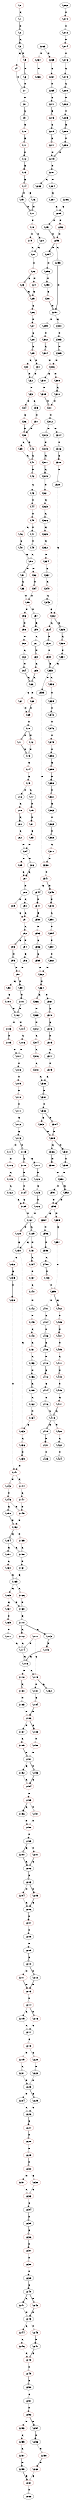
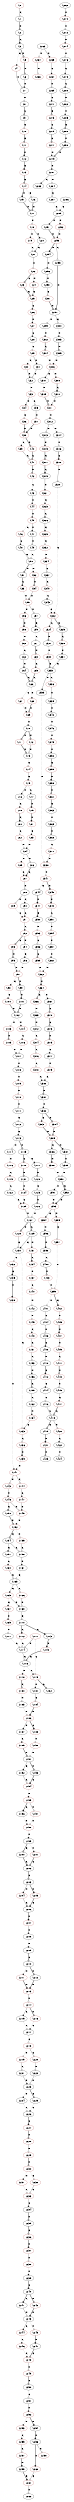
  strict digraph {
    node [color=brown]
    edge [arrowhead=odot style=dotted]
    S1 [color=black]
    S0
    S2 [color=black]
    S3 [color=black]
    S4
    S5
    S7 [color=black]
    S6 [color=black]
    S8 [color=black]
    S9 [color=black]
    S10
    S11
    S12 [color=black]
    S13
    S14
    S15 [color=black]
    S16 [color=black]
    S17 [color=black]
    S18
    S19
    S20 [color=black]
    S21 [color=black]
    S22
    S23
    S24
    S25
    S26
    S27
    S28 [color=black]
    S29
    S30
    S31 [color=black]
    S32 [color=black]
    S33
    S34
    S35 [color=black]
    S36
    S37
    S38
    S39
    S40
    S41
    S42
    S43 [color=black]
    S44
    S45
    S46
    S47 [color=black]
    S48 [color=black]
    S49 [color=black]
    S50 [color=black]
    S51 [color=black]
    S52
    S53
    S54
    S55
    S56
    S57 [color=black]
    S58
    S59 [color=black]
    S60
    S61 [color=black]
    S62 [color=black]
    S63
    S64 [color=black]
    S65
    S66 [color=black]
    S67
    S68
    S69
    S70 [color=black]
    S71
    S72
    S73 [color=black]
    S74
    S75
    S76 [color=black]
    S77 [color=black]
    S78
    S79
    S80 [color=black]
    S81
    S82
    S83
    S84 [color=black]
    S85
    S86 [color=black]
    S87
    S88 [color=black]
    S89
    S90 [color=black]
    S91
    S92
    S93
    S94 [color=black]
    S95 [color=black]
    S96 [color=black]
    S97
    S98
    S99 [color=black]
    S100
    S101 [color=black]
    S102 [color=black]
    S103
    S104
    S105
    S106
    S107 [color=black]
    S108 [color=black]
    S109
    S110
    S111 [color=black]
    S112 [color=black]
    S113 [color=black]
    S114 [color=black]
    S115 [color=black]
    S116
    S117 [color=black]
    S118
    S119
    S120 [color=black]
    S121 [color=black]
    S122 [color=black]
    S123 [color=black]
    S124
    S125
    S126 [color=black]
    S127 [color=black]
    S128
    S129 [color=black]
    S130 [color=black]
    S131
    S132
    S133
    S134
    S135 [color=black]
    S136
    S137
    S138
    S139
    S140
    S141
    S142 [color=black]
    S143
    S144
    S145
    S146
    S147
    S148
    S149
    S150 [color=black]
    S151
    S152
    S153 [color=black]
    S154 [color=black]
    S155
    S156 [color=black]
    S157 [color=black]
    S158 [color=black]
    S159 [color=black]
    S160
    S161 [color=black]
    S162 [color=black]
    S163 [color=black]
    S164
    S165
    S166
    S167
    S168 [color=black]
    S169
    S170 [color=black]
    S171 [color=black]
    S172
    S173 [color=black]
    S174 [color=black]
    S175
    S176 [color=black]
    S178
    S179
    S177
    S180
    S181 [color=black]
    S182 [color=black]
    S183 [color=black]
    S184
    S186
    S187 [color=black]
    S188
    S189
    S190
    S191 [color=black]
    S192 [color=black]
    S193 [color=black]
    S194
    S195
    S196 [color=black]
    S197
    S198
    S199 [color=black]
    S200 [color=black]
    S201
    S202 [color=black]
    S203 [color=black]
    S204
    S205
    S206 [color=black]
    S207
    S208 [color=black]
    S209 [color=black]
    S210 [color=black]
    S211
    S212 [color=black]
    S213
    S214
    S215 [color=black]
    S216
    S217 [color=black]
    S218
    S219
    S220
    S221 [color=black]
    S222 [color=black]
    S223 [color=black]
    S224 [color=black]
    S225 [color=black]
    S226 [color=black]
    S227
    S228
    S229
    S230
    S231
    S232
    S233
    S234 [color=black]
    S235 [color=black]
    S236
    S237
    S238
    S239 [color=black]
    S240 [color=black]
    S241 [color=black]
    S242
    S243 [color=black]
    S244
    S245
    S246
    S247 [color=black]
    S248
    S249
    S250 [color=black]
    S251 [color=black]
    S252
    S253
    S254 [color=black]
    S255
    S256 [color=black]
    S257
    S258
    S259 [color=black]
    S260
    S261
    S262 [color=black]
    S263 [color=black]
    S264
    S265
    S266
    S267
    S269 [color=black]
    S268 [color=black]
    S270
    S271 [color=black]
    S272 [color=black]
    S273
    S274
    S275 [color=black]
    S276 [color=black]
    S277
    S278 [color=black]
    S279 [color=black]
    S280 [color=black]
    S281 [color=black]
    S282 [color=black]
    S283 [color=black]
    S284 [color=black]
    S285 [color=black]
    S287 [color=black]
    S288 [color=black]
    S286 [color=black]
    S289 [color=black]
    S290 [color=black]
    S291 [color=black]
    S292
    S293
    S294 [color=black]
    S295 [color=black]
    S296 [color=black]
    S297 [color=black]
    S298 [color=black]
    S299 [color=black]
    S300 [color=black]
    S301
    S302
    S303 [color=black]
    S304
    S305 [color=black]
    S306
    S307 [color=black]
    S308
    S309
    S310 [color=black]
    S311
    S312 [color=black]
    S313 [color=black]
    S314 [color=black]
    S315
    S316 [color=black]
    S317
    S318
    S319 [color=black]
    S320 [color=black]
    S321
    S322
    S323
    S324
    S325 [color=black]
    S326 [color=black]
    S327 [color=black]
    S328
    S329
    S330
    S331 [color=black]
    S332
    S333 [color=black]
    S334
    S335 [color=black]
    S336
    S337 [color=black]
    S338
    S339 [color=black]
    S340
    S341
    S342 [color=black]
    S343 [color=black]
    S344 [color=black]
    S345
    S346 [color=black]
    S347
    S348
    S349
    S350 [color=black]
    S351 [color=black]
    S352 [color=black]
    S353
    S354
    S355
    S356 [color=black]
    S357 [color=black]
    S358 [color=black]
    S359
    S360 [color=black]
    S361
    S362
    S363 [color=black]
    S364
    S365 [color=black]
    S366
    S367 [color=black]
    S368 [color=black]
    S369 [color=black]
    S370
    S371
    S372 [color=black]
    S373 [color=black]
    S374
    S375
    S376
    S377 [color=black]
    S378
    S379
    S380 [color=black]
    S381 [color=black]
    S382 [color=black]
    S383
    S384
    S385
    S386 [color=black]
    S387 [color=black]
    S388
    S389 [color=black]
    S390 [color=black]
    S391 [color=black]
    S392 [color=black]
    S393
    S394
    S395
    S396 [color=black]
    S397
    S398 [color=black]
    S399
    S400 [color=black]
    S401 [color=black]
    S402
    S403
    S404 [color=black]
    S405
    S406 [color=black]
    S407
    S408 [color=black]
    S409
    S410 [color=black]
    S411
    S412
    S413
    S414 [color=black]
    S415 [color=black]
    S416 [color=black]
    S417
    S418 [color=black]
    S419 [color=black]
    S420
    S421
    S422 [color=black]
    S423 [color=black]
    S424 [color=black]
    S1 -> S2 [label=T style=bold]
    S0 -> S1 [label=G style=solid]
    S2 -> S3 [arrowhead=dot label=G style=bold]
    S3 -> S4 [arrowhead=dot label=G]
    S3 -> S5 [label=A style=bold]
    S4 -> S7 [label=T style=solid]
    S5 -> S6 [label=T style=bold]
    S7 -> S8 [label=T]
    S6 -> S7 [arrowhead=dot label=A style=solid]
    S8 -> S9 [label=C style=bold]
    S9 -> S10 [label=G style=solid]
    S10 -> S11 [label=G style=bold]
    S11 -> S12 [arrowhead=dot label=T style=bold]
    S12 -> S13 [arrowhead=dot label=G style=bold]
    S13 -> S14 [label=G style=bold]
    S14 -> S15 [arrowhead=dot label=A style=bold]
    S14 -> S16 [label=G]
    S15 -> S17 [label=A style=bold]
    S16 -> S17 [label=A style=bold]
    S17 -> S18 [label=T]
    S18 -> S19 [arrowhead=dot label=A]
    S18 -> S20 [arrowhead=dot label=T style=solid]
    S19 -> S21 [label=G]
    S20 -> S21 [arrowhead=dot label=G style=solid]
    S21 -> S22 [label=T style=solid]
    S22 -> S23 [label=C style=bold]
    S22 -> S24 [arrowhead=dot label=A]
    S23 -> S25 [label=G style=bold]
    S24 -> S25 [arrowhead=dot label=G style=solid]
    S25 -> S26 [arrowhead=dot label=C style=solid]
    S26 -> S27 [arrowhead=dot label=T style=solid]
    S27 -> S28 [arrowhead=dot label=C style=solid]
-   S28 -> S29 [label=C style=bold]
+   S28 -> S29 [label=C]
    S29 -> S30 [arrowhead=dot label=G]
    S29 -> S31 [arrowhead=dot label=T style=solid]
    S30 -> S32 [arrowhead=dot label=T style=solid]
    S31 -> S32 [label=T style=solid]
    S32 -> S33 [label=T]
    S33 -> S34 [arrowhead=dot label=T style=solid]
    S33 -> S35 [label=C]
    S34 -> S36 [label=G]
    S35 -> S37 [label=A style=solid]
    S36 -> S38 [label=T style=bold]
    S37 -> S38 [arrowhead=dot label=T style=bold]
    S38 -> S39 [arrowhead=dot label=C]
    S38 -> S40 [label=T style=bold]
    S39 -> S41 [label=C style=solid]
    S40 -> S41 [label=C style=bold]
    S41 -> S42 [label=T style=bold]
    S42 -> S43 [arrowhead=dot label=C]
    S43 -> S44 [arrowhead=dot label=T style=solid]
    S44 -> S45 [arrowhead=dot label=A style=solid]
    S45 -> S46 [label=C]
    S45 -> S47 [arrowhead=dot label=T style=solid]
    S46 -> S48 [arrowhead=dot label=C style=solid]
    S47 -> S49 [label=A style=solid]
    S48 -> S50 [label=G style=solid]
    S49 -> S50 [label=G]
    S50 -> S51 [label=T style=bold]
    S50 -> S52 [arrowhead=dot label=A]
    S51 -> S53 [arrowhead=dot label=C style=bold]
    S52 -> S54 [label=T style=bold]
    S53 -> S55 [label=T]
    S54 -> S55 [arrowhead=dot label=T style=solid]
    S55 -> S56 [arrowhead=dot label=T]
    S55 -> S57 [label=A style=solid]
    S56 -> S58 [arrowhead=dot label=T style=bold]
    S57 -> S59 [arrowhead=dot label=G style=bold]
    S58 -> S60 [arrowhead=dot label=A]
    S59 -> S61 [label=C]
    S60 -> S62 [label=C]
    S61 -> S63 [label=A style=bold]
    S62 -> S64 [arrowhead=dot label=A style=solid]
    S63 -> S65 [arrowhead=dot label=G style=solid]
    S64 -> S66 [label=C style=bold]
    S65 -> S66 [label=C style=bold]
    S66 -> S67 [label=C]
    S66 -> S68 [arrowhead=dot label=T]
    S67 -> S69 [arrowhead=dot label=A]
    S68 -> S69 [label=A style=bold]
    S69 -> S70 [arrowhead=dot label=T]
    S70 -> S71 [label=T style=bold]
    S70 -> S72 [label=A style=bold]
    S71 -> S73 [label=T style=bold]
    S72 -> S73 [label=T style=solid]
    S73 -> S74 [label=G]
    S74 -> S75 [arrowhead=dot label=G style=solid]
    S75 -> S76 [arrowhead=dot label=A style=solid]
    S75 -> S77 [arrowhead=dot label=C]
    S76 -> S78 [arrowhead=dot label=G]
    S77 -> S79 [arrowhead=dot label=T style=bold]
    S78 -> S80 [arrowhead=dot label=G style=bold]
    S79 -> S81 [arrowhead=dot label=T style=bold]
    S80 -> S82 [label=C]
    S81 -> S83 [arrowhead=dot label=G]
    S82 -> S84 [label=A]
    S83 -> S84 [arrowhead=dot label=A]
    S84 -> S85 [arrowhead=dot label=T]
    S84 -> S86 [label=A style=solid]
    S85 -> S87 [arrowhead=dot label=C]
    S86 -> S87 [arrowhead=dot label=C style=bold]
    S87 -> S88 [label=T style=solid]
    S88 -> S89 [label=A style=solid]
    S88 -> S90 [arrowhead=dot label=G]
    S89 -> S91 [arrowhead=dot label=C]
    S90 -> S91 [arrowhead=dot label=C style=solid]
    S91 -> S92 [arrowhead=dot label=C style=solid]
    S92 -> S93 [label=C style=bold]
    S92 -> S94 [label=T style=solid]
    S93 -> S95 [label=A style=bold]
    S94 -> S96 [arrowhead=dot label=G]
    S95 -> S97 [arrowhead=dot label=T style=solid]
    S96 -> S97 [label=T]
    S97 -> S98 [arrowhead=dot label=G]
    S97 -> S99 [arrowhead=dot label=T style=bold]
    S98 -> S100 [arrowhead=dot label=G]
    S99 -> S101 [arrowhead=dot label=A style=bold]
    S100 -> S102 [label=T style=bold]
    S101 -> S102 [label=T style=bold]
    S102 -> S103 [label=T]
    S102 -> S104 [arrowhead=dot label=A]
    S103 -> S105 [label=A style=bold]
    S104 -> S106 [arrowhead=dot label=C]
    S105 -> S107 [arrowhead=dot label=T]
    S106 -> S107 [label=T]
    S107 -> S108 [arrowhead=dot label=T]
    S108 -> S109 [arrowhead=dot label=T]
    S109 -> S110 [label=T style=solid]
    S110 -> S111 [label=T style=solid]
    S111 -> S112 [label=G]
    S112 -> S113 [arrowhead=dot label=G style=solid]
    S113 -> S114 [label=A]
    S113 -> S115 [label=T style=bold]
    S114 -> S116 [label=A]
    S115 -> S117 [arrowhead=dot label=G]
    S115 -> S118 [label=C style=bold]
    S116 -> S119 [arrowhead=dot label=C]
    S117 -> S120 [label=T style=bold]
    S118 -> S121 [label=A style=bold]
    S119 -> S122 [label=C]
    S120 -> S123 [label=G]
    S121 -> S124 [arrowhead=dot label=T style=solid]
    S122 -> S125 [arrowhead=dot label=C]
    S123 -> S126 [label=A style=bold]
    S124 -> S125 [arrowhead=dot label=C]
    S125 -> S127 [label=T style=solid]
    S126 -> S127 [label=T]
    S127 -> S128 [label=T style=bold]
    S127 -> S129 [label=C style=bold]
    S128 -> S130 [label=G style=solid]
    S129 -> S130 [arrowhead=dot label=G style=solid]
    S129 -> S131 [arrowhead=dot label=A style=solid]
    S130 -> S132 [label=C]
    S130 -> S133 [label=G]
    S131 -> S134 [arrowhead=dot label=C style=bold]
    S132 -> S135 [arrowhead=dot label=G style=bold]
    S133 -> S136 [label=C style=solid]
    S134 -> S137 [label=T]
    S135 -> S138 [arrowhead=dot label=A style=bold]
    S136 -> S139 [arrowhead=dot label=T style=bold]
    S137 -> S140 [label=C]
    S138 -> S141 [arrowhead=dot label=T]
    S139 -> S141 [arrowhead=dot label=T]
    S140 -> S142 [label=A]
    S141 -> S143 [label=T style=solid]
    S141 -> S144 [label=G style=solid]
    S142 -> S145 [label=T]
    S143 -> S146 [arrowhead=dot label=A style=solid]
    S144 -> S147 [arrowhead=dot label=C style=solid]
    S145 -> S148 [arrowhead=dot label=G]
    S146 -> S149 [label=T style=solid]
    S146 -> S150 [arrowhead=dot label=G style=solid]
    S147 -> S149 [arrowhead=dot label=T style=solid]
    S148 -> S151 [label=G style=solid]
    S149 -> S152 [arrowhead=dot label=T]
    S150 -> S152 [label=T style=bold]
    S151 -> S153 [label=G style=solid]
    S152 -> S154 [label=G style=bold]
    S152 -> S155 [label=T]
    S153 -> S156 [arrowhead=dot label=A style=solid]
    S154 -> S157 [arrowhead=dot label=G style=solid]
    S154 -> S158 [label=C style=solid]
    S155 -> S158 [label=C style=solid]
    S156 -> S159 [label=G style=bold]
    S157 -> S160 [arrowhead=dot label=C]
    S158 -> S161 [arrowhead=dot label=T style=solid]
    S159 -> S162 [label=G style=solid]
    S160 -> S163 [label=G style=solid]
    S161 -> S163 [label=G]
    S162 -> S164 [arrowhead=dot label=A style=solid]
    S163 -> S165 [arrowhead=dot label=G style=solid]
    S163 -> S166 [label=C style=solid]
    S164 -> S133 [arrowhead=dot label=G style=solid]
    S165 -> S167 [arrowhead=dot label=G]
    S165 -> S168 [arrowhead=dot label=T style=solid]
    S166 -> S168 [label=T style=solid]
    S167 -> S169 [arrowhead=dot label=T style=solid]
    S168 -> S170 [label=G style=solid]
    S169 -> S171 [label=T]
    S170 -> S172 [arrowhead=dot label=G style=bold]
    S170 -> S173 [arrowhead=dot label=C style=bold]
    S171 -> S174 [label=C]
    S172 -> S174 [label=C]
    S173 -> S175 [arrowhead=dot label=T style=bold]
    S174 -> S176 [label=G style=solid]
    S175 -> S176 [label=G style=bold]
    S176 -> S178 [arrowhead=dot label=T]
    S176 -> S179 [arrowhead=dot label=C]
    S178 -> S180 [label=G style=bold]
    S179 -> S181 [arrowhead=dot label=T]
    S179 -> S182 [label=C style=bold]
    S177 -> S174 [label=T style=solid]
    S177 -> S179 [label=C]
    S180 -> S183 [label=A]
    S181 -> S184 [label=G style=solid]
    S183 -> S186 [label=T]
    S184 -> S186 [arrowhead=dot label=T style=bold]
    S186 -> S187 [arrowhead=dot label=T style=solid]
    S186 -> S188 [arrowhead=dot label=C style=bold]
    S187 -> S189 [arrowhead=dot label=C]
    S188 -> S190 [label=T]
    S189 -> S191 [label=T style=bold]
    S190 -> S191 [label=T]
    S191 -> S192 [arrowhead=dot label=G style=solid]
    S191 -> S193 [label=A style=bold]
    S192 -> S194 [label=C style=solid]
    S193 -> S194 [arrowhead=dot label=C style=bold]
    S194 -> S195 [arrowhead=dot label=T]
    S195 -> S196 [arrowhead=dot label=C style=bold]
    S195 -> S197 [label=T style=solid]
    S196 -> S198 [arrowhead=dot label=T]
    S197 -> S198 [label=T]
    S198 -> S199 [arrowhead=dot label=T]
    S199 -> S200 [label=G style=bold]
    S199 -> S201 [arrowhead=dot label=A]
    S200 -> S202 [arrowhead=dot label=C style=bold]
    S201 -> S202 [label=C style=bold]
    S202 -> S203 [label=C style=bold]
    S203 -> S204 [arrowhead=dot label=A style=solid]
    S203 -> S205 [arrowhead=dot label=T style=bold]
    S204 -> S206 [arrowhead=dot label=G style=solid]
    S205 -> S206 [arrowhead=dot label=G style=bold]
    S206 -> S207 [arrowhead=dot label=A style=bold]
    S207 -> S208 [arrowhead=dot label=A style=solid]
    S208 -> S209 [arrowhead=dot label=A]
    S209 -> S210 [label=C style=bold]
    S210 -> S211 [arrowhead=dot label=A]
    S210 -> S212 [label=T style=bold]
    S211 -> S213 [arrowhead=dot label=A style=bold]
    S212 -> S213 [arrowhead=dot label=A style=bold]
    S213 -> S214 [label=A style=solid]
    S214 -> S215 [arrowhead=dot label=C style=solid]
    S214 -> S216 [label=A style=bold]
    S215 -> S217 [label=G]
    S216 -> S217 [arrowhead=dot label=G]
    S217 -> S218 [label=G]
    S218 -> S219 [label=T]
    S218 -> S220 [label=C style=solid]
    S219 -> S221 [label=C style=solid]
    S220 -> S222 [label=A style=solid]
    S221 -> S223 [arrowhead=dot label=T style=solid]
    S222 -> S223 [label=T style=solid]
    S223 -> S224 [arrowhead=dot label=T]
    S223 -> S225 [label=G style=bold]
    S224 -> S226 [label=C]
    S225 -> S226 [arrowhead=dot label=C]
    S226 -> S227 [arrowhead=dot label=C style=bold]
    S227 -> S228 [label=T style=bold]
    S228 -> S229 [label=T style=solid]
    S229 -> S230 [label=T style=bold]
    S230 -> S231 [arrowhead=dot label=A]
    S230 -> S232 [label=G]
    S231 -> S233 [label=C]
    S232 -> S233 [label=C style=solid]
    S233 -> S234 [arrowhead=dot label=C style=solid]
    S234 -> S235 [label=A style=bold]
    S235 -> S236 [label=G style=bold]
    S236 -> S237 [arrowhead=dot label=A style=bold]
    S237 -> S238 [label=A style=solid]
    S238 -> S239 [arrowhead=dot label=A]
    S239 -> S240 [arrowhead=dot label=C style=bold]
    S240 -> S241 [arrowhead=dot label=C style=bold]
    S240 -> S242 [label=A style=bold]
    S241 -> S243 [label=A style=solid]
    S242 -> S243 [arrowhead=dot label=A style=bold]
    S243 -> S244 [arrowhead=dot label=C style=solid]
    S243 -> S245 [label=T]
    S244 -> S246 [arrowhead=dot label=C]
    S245 -> S247 [arrowhead=dot label=T style=bold]
    S246 -> S248 [arrowhead=dot label=G]
    S247 -> S248 [label=G style=bold]
    S248 -> S249 [label=A style=solid]
    S249 -> S250 [label=G style=bold]
    S250 -> S251 [label=C]
    S251 -> S252 [arrowhead=dot label=A style=solid]
    S252 -> S253 [arrowhead=dot label=T]
    S252 -> S254 [arrowhead=dot label=A style=bold]
    S253 -> S255 [arrowhead=dot label=G]
    S254 -> S256 [arrowhead=dot label=A style=bold]
    S255 -> S257 [label=C style=solid]
    S256 -> S258 [label=T style=solid]
    S257 -> S259 [arrowhead=dot label=A style=bold]
-   S258 -> S260 [arrowhead=dot label=T style=bold]
+   S256 -> S260 [arrowhead=dot label=T style=bold]
    S259 -> S261 [arrowhead=dot label=G style=bold]
    S260 -> S261 [label=G style=solid]
    S261 -> S262 [label=A style=solid]
    S263 -> S264 [label=A]
    S263 -> S265 [arrowhead=dot label=A style=solid]
    S264 -> S266 [label=A style=solid]
    S265 -> S267 [arrowhead=dot label=G style=solid]
    S267 -> S269 [label=T style=solid]
    S269 -> S271 [arrowhead=dot label=G style=solid]
    S268 -> S270 [arrowhead=dot label=A style=solid]
    S270 -> S272 [label=T]
    S271 -> S273 [label=G style=bold]
    S272 -> S274 [arrowhead=dot label=T style=solid]
    S273 -> S275 [arrowhead=dot label=C style=solid]
    S274 -> S276 [label=T]
    S275 -> S277 [label=C style=bold]
    S276 -> S278 [arrowhead=dot label=C style=solid]
    S277 -> S279 [arrowhead=dot label=A]
    S278 -> S280 [arrowhead=dot label=C style=solid]
    S279 -> S281 [arrowhead=dot label=T style=solid]
    S280 -> S282 [label=A style=solid]
    S281 -> S283 [arrowhead=dot label=C style=solid]
    S281 -> S284 [label=A]
    S282 -> S285 [arrowhead=dot label=A]
    S284 -> S287 [label=G style=solid]
    S285 -> S288 [label=G style=bold]
    S287 -> S289 [label=G]
    S288 -> S290 [arrowhead=dot label=A style=solid]
    S286 -> S289 [arrowhead=dot label=G]
    S289 -> S291 [arrowhead=dot label=A style=solid]
    S289 -> S292 [arrowhead=dot label=T]
    S290 -> S279 [label=A style=bold]
    S291 -> S293 [label=A style=bold]
    S292 -> S293 [arrowhead=dot label=A style=solid]
    S293 -> S294 [arrowhead=dot label=A style=bold]
    S293 -> S295 [label=C style=solid]
    S294 -> S296 [arrowhead=dot label=A style=solid]
    S295 -> S297 [arrowhead=dot label=A style=bold]
    S296 -> S298 [arrowhead=dot label=T style=solid]
    S297 -> S299 [label=A]
    S297 -> S300 [label=G style=solid]
    S298 -> S301 [label=G style=solid]
    S299 -> S302 [arrowhead=dot label=A]
    S300 -> S303 [arrowhead=dot label=T]
    S301 -> S297 [label=A style=bold]
    S302 -> S304 [label=C style=bold]
    S303 -> S305 [label=A style=bold]
    S304 -> S306 [label=A]
    S305 -> S306 [arrowhead=dot label=A]
    S306 -> S307 [arrowhead=dot label=G style=solid]
    S306 -> S308 [arrowhead=dot label=A]
    S307 -> S309 [label=A]
    S308 -> S310 [arrowhead=dot label=C style=bold]
    S309 -> S311 [label=A style=bold]
    S310 -> S311 [arrowhead=dot label=A style=solid]
    S311 -> S312 [arrowhead=dot label=A]
    S312 -> S313 [label=A style=solid]
    S312 -> S314 [arrowhead=dot label=A]
    S313 -> S315 [arrowhead=dot label=T style=solid]
    S314 -> S316 [label=A]
    S315 -> S317 [label=G style=bold]
    S316 -> S318 [arrowhead=dot label=C style=bold]
    S317 -> S319 [arrowhead=dot label=C style=bold]
    S318 -> S320 [label=A style=solid]
    S319 -> S321 [arrowhead=dot label=T style=solid]
    S320 -> S322 [arrowhead=dot label=G]
    S321 -> S323 [arrowhead=dot label=G]
    S322 -> S324 [arrowhead=dot label=C style=solid]
    S322 -> S325 [label=G style=bold]
    S323 -> S326 [arrowhead=dot label=C style=solid]
    S324 -> S327 [label=A style=bold]
    S325 -> S328 [label=C style=bold]
    S326 -> S329 [arrowhead=dot label=G style=solid]
    S327 -> S330 [label=A]
    S328 -> S331 [arrowhead=dot label=T style=solid]
    S329 -> S332 [label=G]
    S330 -> S333 [label=G style=bold]
    S331 -> S333 [label=G style=solid]
    S332 -> S334 [arrowhead=dot label=T]
    S333 -> S335 [arrowhead=dot label=T style=solid]
    S333 -> S336 [label=G style=solid]
    S334 -> S337 [label=C style=solid]
    S335 -> S338 [label=T]
    S336 -> S339 [label=T style=solid]
    S337 -> S340 [label=G style=solid]
    S338 -> S341 [label=T]
    S339 -> S342 [arrowhead=dot label=A style=solid]
    S340 -> S343 [arrowhead=dot label=C]
    S341 -> S344 [label=G]
    S341 -> S345 [arrowhead=dot label=T style=bold]
    S342 -> S346 [label=A]
    S343 -> S322 [arrowhead=dot label=G]
    S344 -> S347 [arrowhead=dot label=A style=bold]
    S345 -> S348 [arrowhead=dot label=T style=bold]
    S346 -> S349 [arrowhead=dot label=A]
    S347 -> S350 [arrowhead=dot label=G style=bold]
    S348 -> S351 [label=C style=solid]
    S349 -> S352 [arrowhead=dot label=A style=solid]
    S350 -> S353 [label=A]
    S351 -> S354 [label=T style=solid]
    S352 -> S355 [label=G style=bold]
    S353 -> S356 [label=C style=solid]
    S354 -> S357 [label=T style=solid]
    S355 -> S358 [arrowhead=dot label=A style=bold]
    S356 -> S359 [label=C style=bold]
    S357 -> S360 [arrowhead=dot label=T]
    S358 -> S361 [label=T style=bold]
    S359 -> S362 [label=A]
    S360 -> S362 [arrowhead=dot label=A]
    S361 -> S363 [label=G style=bold]
    S362 -> S364 [arrowhead=dot label=A style=bold]
    S363 -> S365 [label=A]
    S364 -> S366 [label=G style=bold]
    S364 -> S367 [arrowhead=dot label=T]
    S365 -> S368 [label=A style=bold]
    S366 -> S369 [label=A]
    S367 -> S370 [label=C style=bold]
    S368 -> S371 [label=C]
    S369 -> S372 [label=A style=solid]
    S370 -> S373 [label=C style=bold]
    S371 -> S338 [arrowhead=dot label=T style=solid]
    S372 -> S374 [label=C]
    S373 -> S375 [label=T style=bold]
    S374 -> S376 [label=C style=solid]
    S375 -> S377 [arrowhead=dot label=G]
    S376 -> S378 [label=C]
    S377 -> S379 [label=T]
    S378 -> S380 [arrowhead=dot label=C]
    S379 -> S380 [arrowhead=dot label=C]
    S380 -> S381 [label=T style=bold]
    S381 -> S382 [arrowhead=dot label=T]
    S382 -> S383 [arrowhead=dot label=G style=solid]
    S382 -> S384 [label=T style=bold]
    S383 -> S385 [label=A style=bold]
    S384 -> S385 [label=A style=bold]
    S385 -> S386 [arrowhead=dot label=G style=solid]
    S385 -> S387 [arrowhead=dot label=A style=bold]
    S386 -> S388 [arrowhead=dot label=A style=bold]
    S387 -> S389 [arrowhead=dot label=T style=solid]
    S388 -> S390 [label=A]
    S389 -> S390 [label=A]
    S390 -> S391 [arrowhead=dot label=A]
    S390 -> S392 [arrowhead=dot label=G style=bold]
    S391 -> S393 [arrowhead=dot label=T]
    S392 -> S393 [arrowhead=dot label=T style=bold]
    S393 -> S394 [arrowhead=dot label=G style=solid]
    S393 -> S395 [arrowhead=dot label=A style=solid]
    S394 -> S396 [arrowhead=dot label=A]
    S395 -> S397 [label=G style=solid]
    S396 -> S398 [arrowhead=dot label=A style=bold]
    S397 -> S399 [label=T]
    S398 -> S400 [arrowhead=dot label=G]
    S399 -> S401 [label=T]
    S399 -> S402 [arrowhead=dot label=G style=bold]
    S400 -> S403 [label=A style=bold]
    S401 -> S404 [label=C style=solid]
    S402 -> S405 [label=T style=solid]
    S403 -> S399 [label=T]
    S404 -> S406 [label=T style=solid]
    S405 -> S407 [arrowhead=dot label=A style=bold]
    S406 -> S408 [arrowhead=dot label=C style=bold]
    S407 -> S409 [label=A style=solid]
    S408 -> S410 [label=A style=solid]
    S409 -> S411 [label=C style=solid]
    S410 -> S412 [arrowhead=dot label=G style=bold]
    S411 -> S413 [label=A style=bold]
    S412 -> S414 [arrowhead=dot label=G]
    S413 -> S415 [label=T style=solid]
    S414 -> S416 [label=C]
    S415 -> S417 [arrowhead=dot label=G style=solid]
    S416 -> S418 [label=C style=solid]
    S417 -> S418 [label=C style=bold]
    S418 -> S419 [label=G style=bold]
    S418 -> S420 [label=T style=solid]
    S419 -> S421 [arrowhead=dot label=A style=bold]
    S420 -> S422 [arrowhead=dot label=C style=solid]
-   S421 -> S423 [label=T]
+   S421 -> S423 [label=T style=bold]
    S422 -> S424 [label=A]
  }
